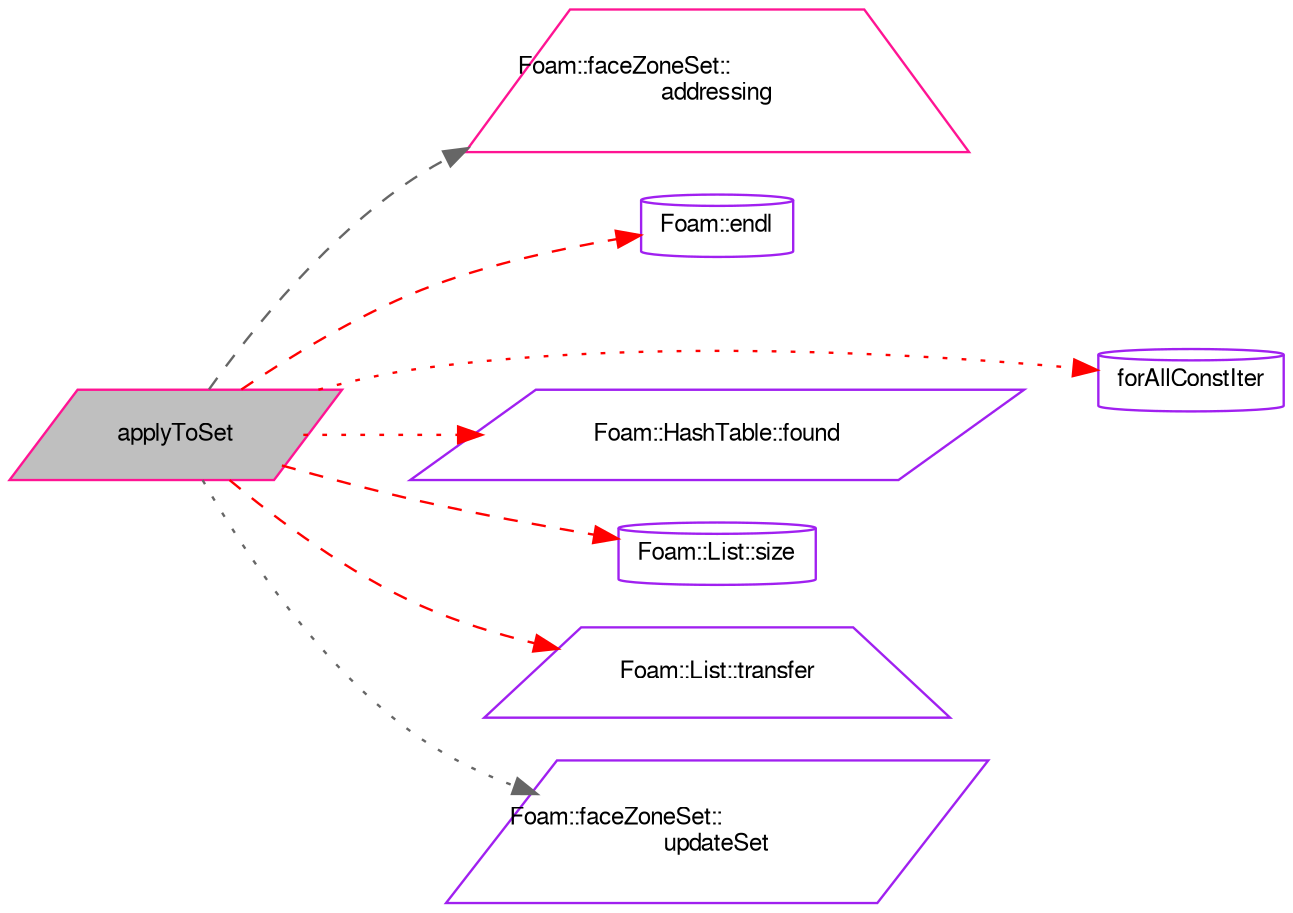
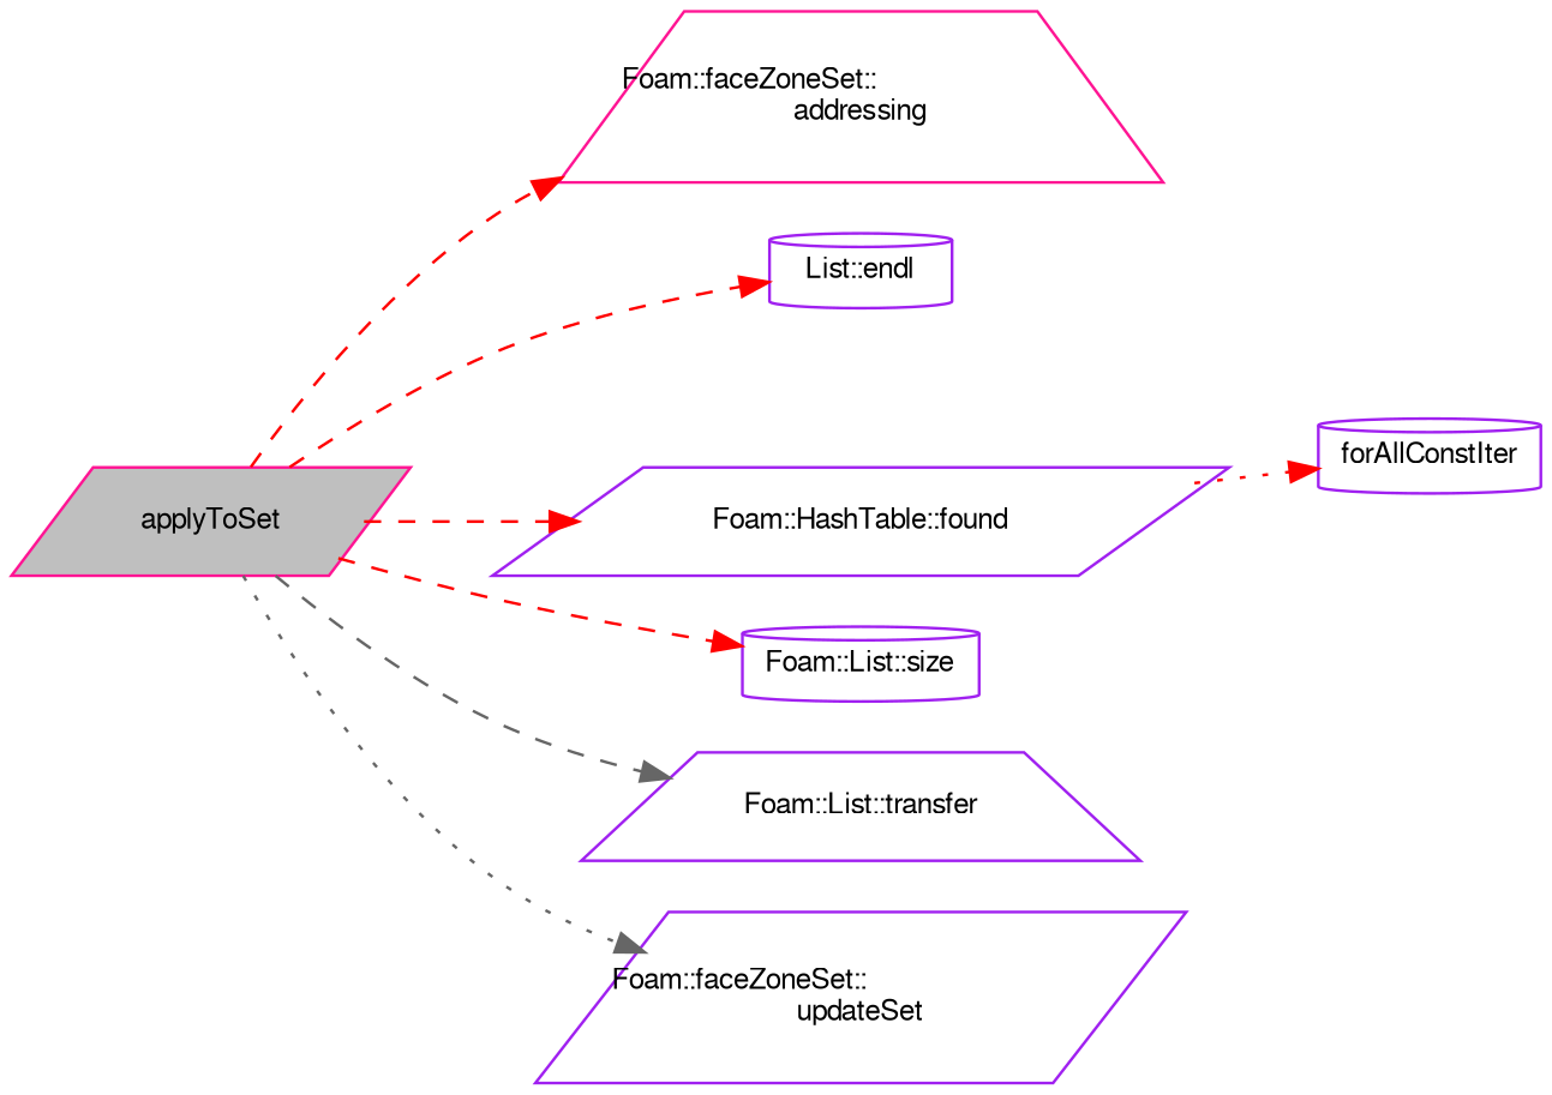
  digraph {
    rankdir=LR
    node [color=purple fontname=FreeSans fontsize=10 shape=parallelogram]
    edge [color=red fontname=FreeSans fontsize=10 labelfontname=FreeSans labelfontsize=10 style=dashed]
    n1 [color=deeppink fillcolor=grey75 fontcolor=black height=0.2 label=applyToSet style=filled width=0.4]
    n2 [color=deeppink height=0.2 label="Foam::faceZoneSet::\laddressing" shape=trapezium width=0.4]
-   n3 [height=0.2 label="Foam::endl" shape=cylinder width=0.4]
+   n3 [height=0.2 label="List::endl" shape=cylinder width=0.4]
    n4 [height=0.2 label=forAllConstIter shape=cylinder width=0.4]
    n5 [height=0.2 label="Foam::HashTable::found" width=0.4]
    n6 [height=0.2 label="Foam::List::size" shape=cylinder width=0.4]
    n7 [height=0.2 label="Foam::List::transfer" shape=trapezium width=0.4]
    n8 [height=0.2 label="Foam::faceZoneSet::\lupdateSet" width=0.4]
-   n1 -> n2 [color=gray40]
+   n1 -> n2
    n1 -> n3
-   n1 -> n4 [style=dotted]
-   n1 -> n5 [style=dotted]
+   n5 -> n4 [style=dotted]
+   n1 -> n5
    n1 -> n6
-   n1 -> n7
+   n1 -> n7 [color=gray40]
    n1 -> n8 [color=gray40 style=dotted]
  }
